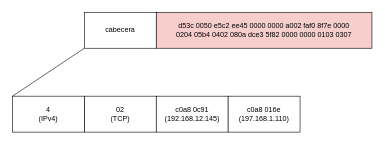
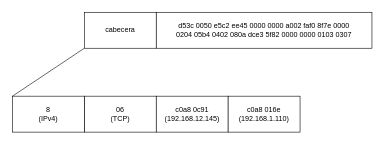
  <mxCell id="0" />
  <mxCell id="1" parent="0" />
  <mxCell id="2" value="" style="group" vertex="1" connectable="0" parent="1"><mxGeometry x="20" y="20" width="600" height="200" as="geometry" /></mxCell>
  <mxCell id="3" style="edgeStyle=none;curved=1;rounded=0;orthogonalLoop=1;jettySize=auto;html=1;exitX=0;exitY=1;exitDx=0;exitDy=0;entryX=0;entryY=0;entryDx=0;entryDy=0;fontSize=12;startSize=8;endSize=8;endArrow=none;endFill=0;" edge="1" parent="2" source="4" target="7"><mxGeometry relative="1" as="geometry" /></mxCell>
  <mxCell id="4" value="cabecera" style="rounded=0;whiteSpace=wrap;html=1;" parent="2" vertex="1"><mxGeometry x="120" width="120" height="60" as="geometry" /></mxCell>
- <mxCell id="5" value="&lt;div&gt;d53c 0050 e5c2 ee45 0000 0000 a002 faf0 8f7e 0000&lt;/div&gt;&lt;div&gt;0204 05b4 0402 080a dce3 5f82 0000 0000 0103 0307&lt;/div&gt;" style="rounded=0;whiteSpace=wrap;html=1;fontColor=light-dark(#000000,#FFFF00);fillColor=#f8cecc;" vertex="1" parent="2"><mxGeometry x="240" width="360" height="60" as="geometry" /></mxCell>
- <mxCell id="6" value="&lt;div&gt;02&lt;/div&gt;&lt;div&gt;(TCP)&lt;/div&gt;" style="rounded=0;whiteSpace=wrap;html=1;fontColor=light-dark(#000000,#FF0000);" vertex="1" parent="2"><mxGeometry x="120" y="140" width="120" height="60" as="geometry" /></mxCell>
- <mxCell id="7" value="&lt;div&gt;4&lt;/div&gt;&lt;div&gt;(IPv4)&lt;/div&gt;" style="rounded=0;whiteSpace=wrap;html=1;fontColor=light-dark(#000000,#00FF00);" vertex="1" parent="2"><mxGeometry y="140" width="120" height="60" as="geometry" /></mxCell>
+ <mxCell id="5" value="&lt;div&gt;d53c 0050 e5c2 ee45 0000 0000 a002 faf0 8f7e 0000&lt;/div&gt;&lt;div&gt;0204 05b4 0402 080a dce3 5f82 0000 0000 0103 0307&lt;/div&gt;" style="rounded=0;whiteSpace=wrap;html=1;fontColor=light-dark(#000000,#FFFF00);" vertex="1" parent="2"><mxGeometry x="240" width="360" height="60" as="geometry" /></mxCell>
+ <mxCell id="6" value="&lt;div&gt;06&lt;/div&gt;&lt;div&gt;(TCP)&lt;/div&gt;" style="rounded=0;whiteSpace=wrap;html=1;fontColor=light-dark(#000000,#FF0000);" vertex="1" parent="2"><mxGeometry x="120" y="140" width="120" height="60" as="geometry" /></mxCell>
+ <mxCell id="7" value="&lt;div&gt;8&lt;/div&gt;&lt;div&gt;(IPv4)&lt;/div&gt;" style="rounded=0;whiteSpace=wrap;html=1;fontColor=light-dark(#000000,#00FF00);" vertex="1" parent="2"><mxGeometry y="140" width="120" height="60" as="geometry" /></mxCell>
  <mxCell id="8" value="&lt;div&gt;c0a8 0c91&lt;/div&gt;&lt;div&gt;(192.168.12.145)&lt;/div&gt;" style="rounded=0;whiteSpace=wrap;html=1;fontColor=light-dark(#000000,#00FFFF);" vertex="1" parent="2"><mxGeometry x="240" y="140" width="120" height="60" as="geometry" /></mxCell>
- <mxCell id="9" value="&lt;div&gt;c0a8 016e&lt;/div&gt;&lt;div&gt;(197.168.1.110)&lt;/div&gt;" style="rounded=0;whiteSpace=wrap;html=1;fontColor=light-dark(#000000,#FF00FF);" vertex="1" parent="2"><mxGeometry x="360" y="140" width="120" height="60" as="geometry" /></mxCell>
+ <mxCell id="9" value="&lt;div&gt;c0a8 016e&lt;/div&gt;&lt;div&gt;(192.168.1.110)&lt;/div&gt;" style="rounded=0;whiteSpace=wrap;html=1;fontColor=light-dark(#000000,#FF00FF);" vertex="1" parent="2"><mxGeometry x="360" y="140" width="120" height="60" as="geometry" /></mxCell>
